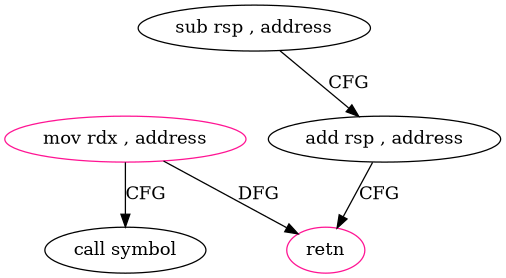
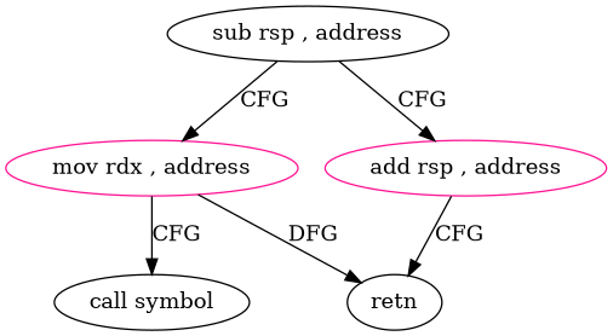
  digraph {
    node [color=deeppink]
    n1 [color=black label="sub rsp , address"]
    n2 [label="mov rdx , address"]
-   n3 [color=black label="add rsp , address"]
+   n3 [label="add rsp , address"]
    n4 [color=black label="call symbol"]
-   n5 [label=retn]
+   n5 [color=black label=retn]
+   n1 -> n2 [label=CFG]
    n1 -> n3 [label=CFG]
    n2 -> n4 [label=CFG]
    n2 -> n5 [label=DFG]
    n3 -> n5 [label=CFG]
  }
